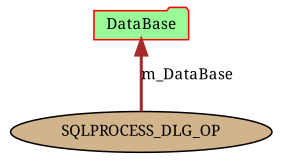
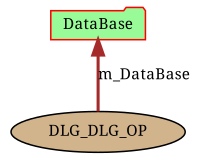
  digraph {
    fontname="Noto Serif"
    node [fontname="Noto Serif" fontsize=10 style=filled]
-   n1 [color=black fillcolor=tan fontcolor=black height=0.2 label=SQLPROCESS_DLG_OP shape=ellipse width=0.4]
+   n1 [color=black fillcolor=tan fontcolor=black height=0.2 label=DLG_DLG_OP shape=ellipse width=0.4]
    n2 [color=red fillcolor=palegreen height=0.2 label=DataBase shape=folder width=0.4]
    n2 -> n1 [color=brown dir=back fontname="Noto Serif" fontsize=10 label=m_DataBase labelfontname="FreeSans.ttf" labelfontsize=10 style=bold]
  }
